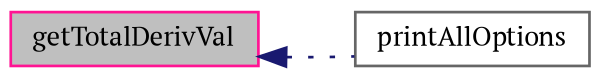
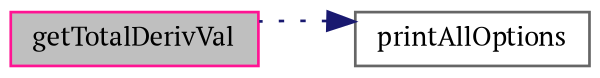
  digraph {
    rankdir=LR
    fontname="PT Serif"
    node [fontname="PT Serif" fontsize=10 shape=record]
    n1 [color=deeppink fillcolor=grey75 fontcolor=black height=0.2 label=getTotalDerivVal style=filled width=0.4]
    n2 [color=gray40 height=0.2 label=printAllOptions width=0.4]
-   n1 -> n2 [color=midnightblue dir=back fontname="PT Serif" fontsize=10 labelfontname=Helvetica labelfontsize=10 style=dotted]
+   n2 -> n1 [color=midnightblue dir=back fontname="PT Serif" fontsize=10 labelfontname=Helvetica labelfontsize=10 style=dotted]
  }
